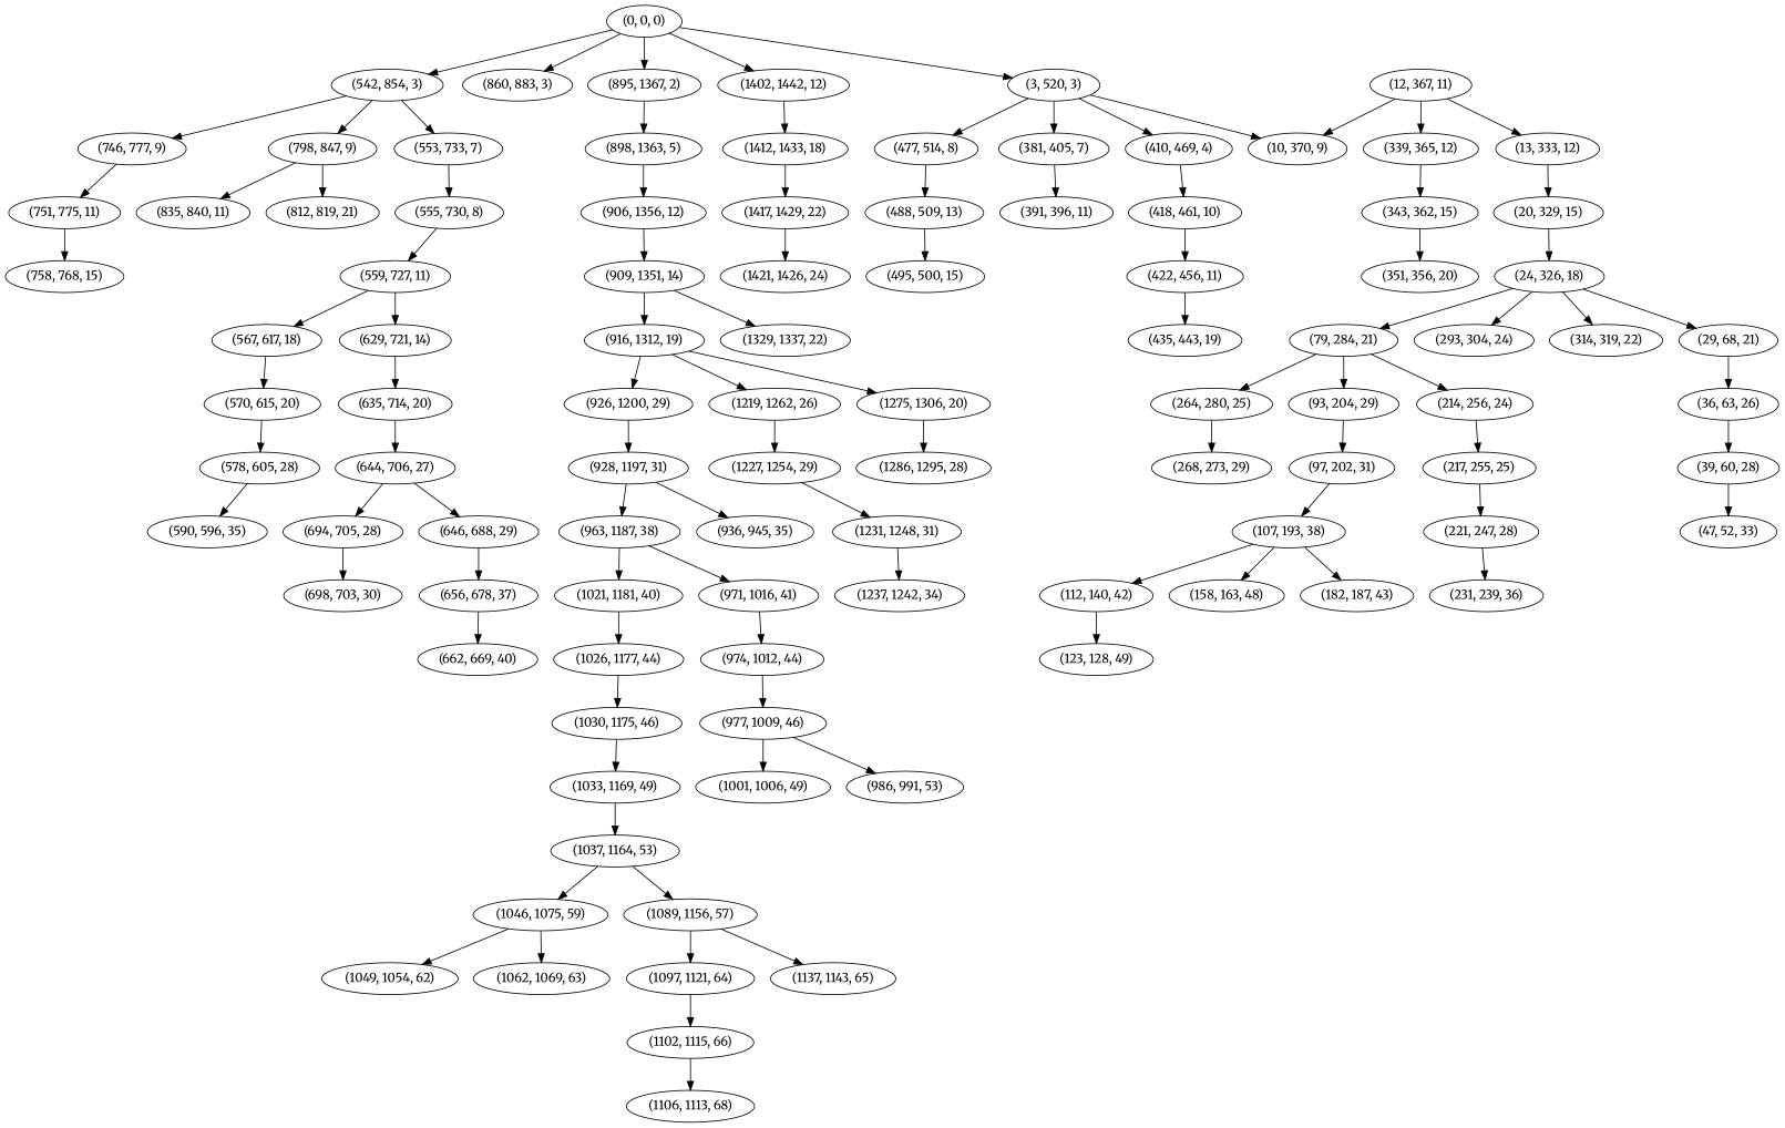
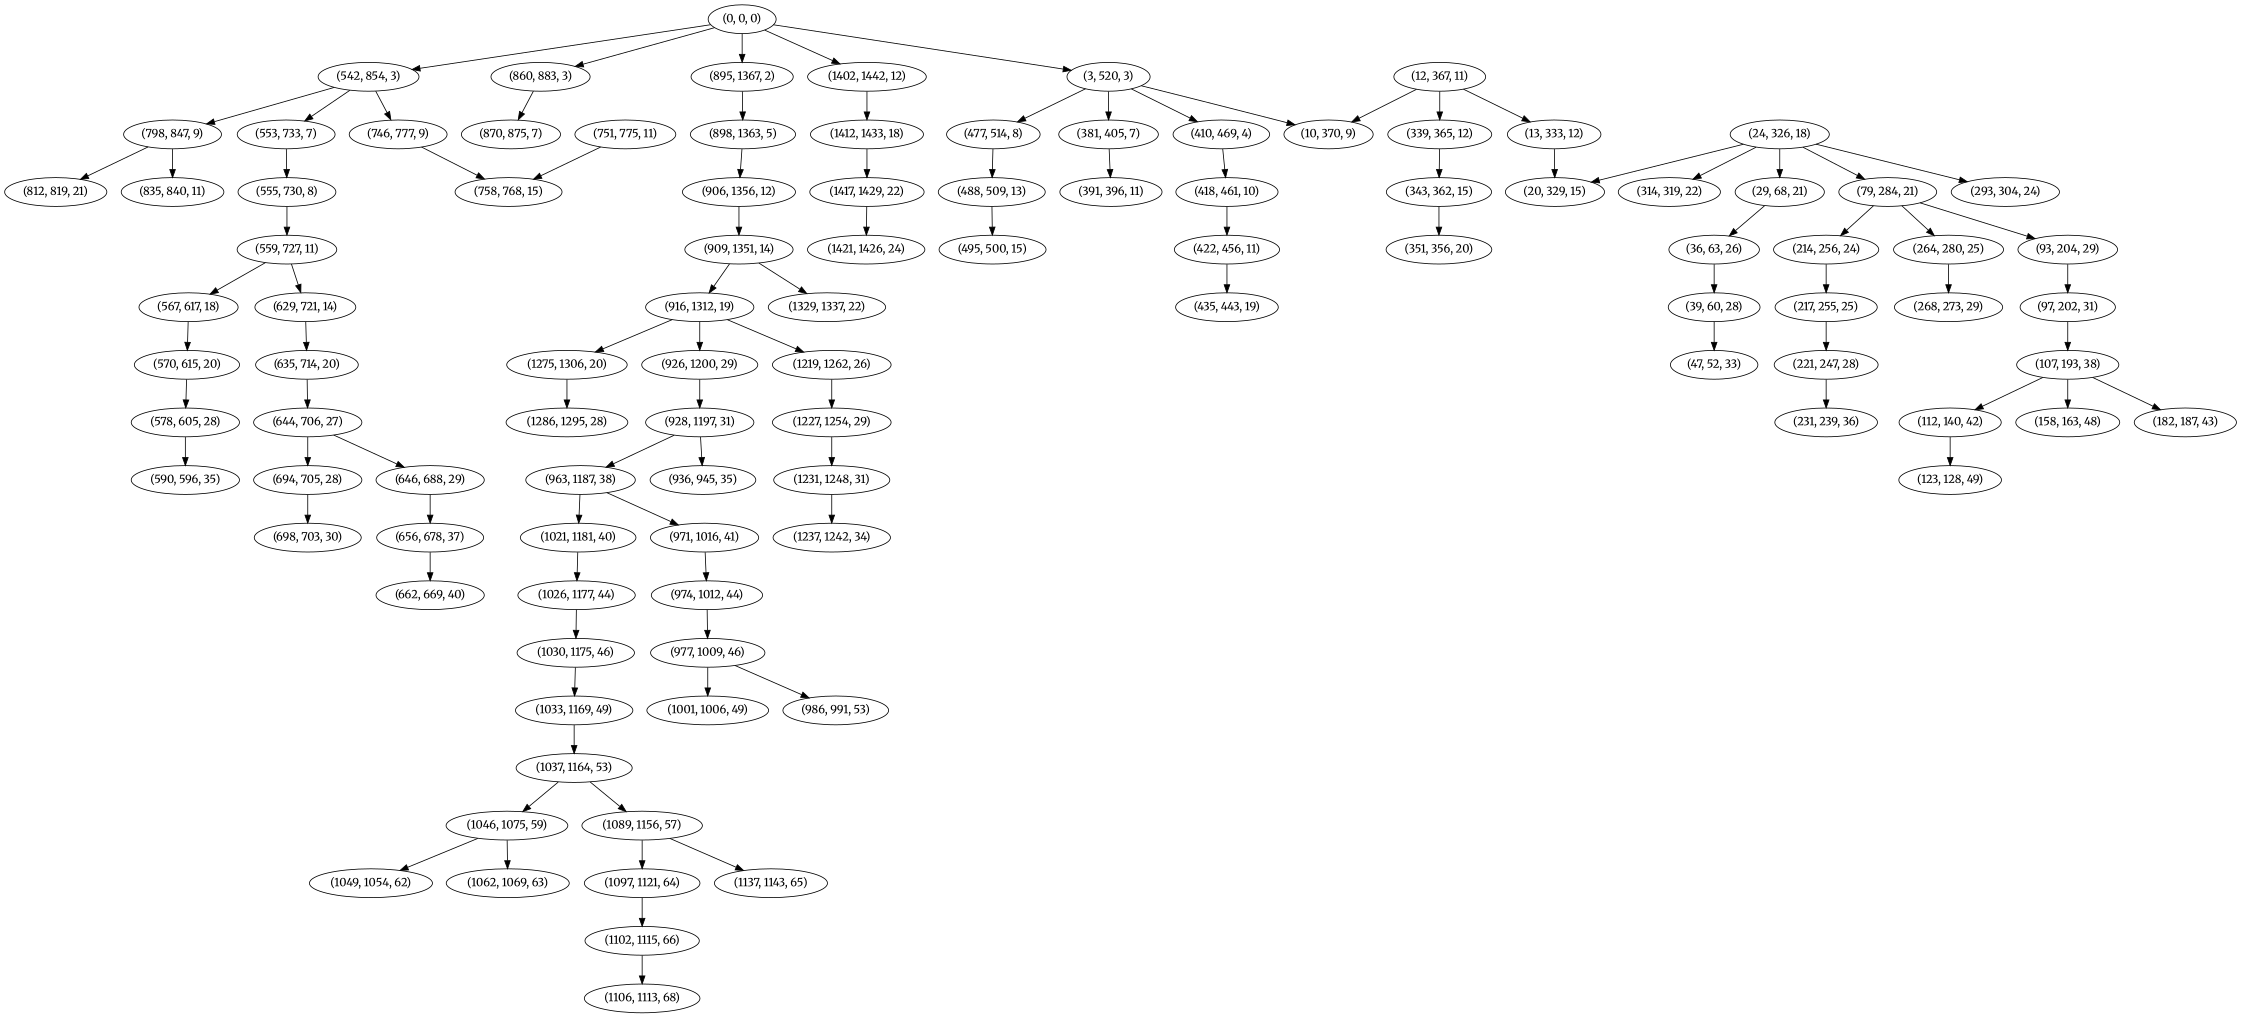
  digraph {
    fontname=Merriweather
    node [fontname=Merriweather]
    edge [fontname=Merriweather]
    "(0, 0, 0)"
    "(3, 520, 3)"
    "(542, 854, 3)"
    "(860, 883, 3)"
    "(895, 1367, 2)"
    "(1402, 1442, 12)"
    "(10, 370, 9)"
    "(381, 405, 7)"
    "(410, 469, 4)"
    "(477, 514, 8)"
    "(553, 733, 7)"
    "(746, 777, 9)"
    "(798, 847, 9)"
+   "(870, 875, 7)"
    "(898, 1363, 5)"
    "(1412, 1433, 18)"
    "(391, 396, 11)"
    "(418, 461, 10)"
    "(488, 509, 13)"
    "(12, 367, 11)"
    "(13, 333, 12)"
    "(339, 365, 12)"
    "(20, 329, 15)"
    "(343, 362, 15)"
    "(24, 326, 18)"
    "(29, 68, 21)"
    "(79, 284, 21)"
    "(293, 304, 24)"
    "(314, 319, 22)"
    "(36, 63, 26)"
    "(93, 204, 29)"
    "(214, 256, 24)"
    "(264, 280, 25)"
    "(39, 60, 28)"
    "(47, 52, 33)"
    "(97, 202, 31)"
    "(217, 255, 25)"
    "(268, 273, 29)"
    "(107, 193, 38)"
    "(112, 140, 42)"
    "(158, 163, 48)"
    "(182, 187, 43)"
    "(123, 128, 49)"
    "(221, 247, 28)"
    "(231, 239, 36)"
    "(351, 356, 20)"
    "(422, 456, 11)"
    "(435, 443, 19)"
    "(495, 500, 15)"
    "(555, 730, 8)"
    "(751, 775, 11)"
    "(812, 819, 21)"
    "(835, 840, 11)"
    "(559, 727, 11)"
    "(567, 617, 18)"
    "(629, 721, 14)"
    "(570, 615, 20)"
    "(635, 714, 20)"
    "(578, 605, 28)"
    "(590, 596, 35)"
    "(644, 706, 27)"
    "(646, 688, 29)"
    "(694, 705, 28)"
    "(656, 678, 37)"
    "(698, 703, 30)"
    "(662, 669, 40)"
    "(758, 768, 15)"
    "(906, 1356, 12)"
    "(909, 1351, 14)"
    "(916, 1312, 19)"
    "(1329, 1337, 22)"
    "(926, 1200, 29)"
    "(1219, 1262, 26)"
    "(1275, 1306, 20)"
    "(928, 1197, 31)"
    "(1227, 1254, 29)"
    "(1286, 1295, 28)"
    "(936, 945, 35)"
    "(963, 1187, 38)"
    "(971, 1016, 41)"
    "(1021, 1181, 40)"
    "(974, 1012, 44)"
    "(1026, 1177, 44)"
    "(977, 1009, 46)"
    "(986, 991, 53)"
    "(1001, 1006, 49)"
    "(1030, 1175, 46)"
    "(1033, 1169, 49)"
    "(1037, 1164, 53)"
    "(1046, 1075, 59)"
    "(1089, 1156, 57)"
    "(1049, 1054, 62)"
    "(1062, 1069, 63)"
    "(1097, 1121, 64)"
    "(1137, 1143, 65)"
    "(1102, 1115, 66)"
    "(1106, 1113, 68)"
    "(1231, 1248, 31)"
    "(1237, 1242, 34)"
    "(1417, 1429, 22)"
    "(1421, 1426, 24)"
    "(0, 0, 0)" -> "(3, 520, 3)"
    "(0, 0, 0)" -> "(542, 854, 3)"
    "(0, 0, 0)" -> "(860, 883, 3)"
    "(0, 0, 0)" -> "(895, 1367, 2)"
    "(0, 0, 0)" -> "(1402, 1442, 12)"
    "(3, 520, 3)" -> "(10, 370, 9)"
    "(3, 520, 3)" -> "(381, 405, 7)"
    "(3, 520, 3)" -> "(410, 469, 4)"
    "(3, 520, 3)" -> "(477, 514, 8)"
    "(542, 854, 3)" -> "(553, 733, 7)"
    "(542, 854, 3)" -> "(746, 777, 9)"
    "(542, 854, 3)" -> "(798, 847, 9)"
+   "(860, 883, 3)" -> "(870, 875, 7)"
    "(895, 1367, 2)" -> "(898, 1363, 5)"
    "(1402, 1442, 12)" -> "(1412, 1433, 18)"
    "(381, 405, 7)" -> "(391, 396, 11)"
    "(410, 469, 4)" -> "(418, 461, 10)"
    "(477, 514, 8)" -> "(488, 509, 13)"
    "(553, 733, 7)" -> "(555, 730, 8)"
-   "(746, 777, 9)" -> "(751, 775, 11)"
+   "(746, 777, 9)" -> "(758, 768, 15)"
    "(798, 847, 9)" -> "(812, 819, 21)"
    "(798, 847, 9)" -> "(835, 840, 11)"
    "(898, 1363, 5)" -> "(906, 1356, 12)"
    "(1412, 1433, 18)" -> "(1417, 1429, 22)"
    "(418, 461, 10)" -> "(422, 456, 11)"
    "(488, 509, 13)" -> "(495, 500, 15)"
    "(12, 367, 11)" -> "(10, 370, 9)"
    "(12, 367, 11)" -> "(13, 333, 12)"
    "(12, 367, 11)" -> "(339, 365, 12)"
    "(13, 333, 12)" -> "(20, 329, 15)"
    "(339, 365, 12)" -> "(343, 362, 15)"
-   "(20, 329, 15)" -> "(24, 326, 18)"
+   "(24, 326, 18)" -> "(20, 329, 15)"
    "(343, 362, 15)" -> "(351, 356, 20)"
    "(24, 326, 18)" -> "(29, 68, 21)"
    "(24, 326, 18)" -> "(79, 284, 21)"
    "(24, 326, 18)" -> "(293, 304, 24)"
    "(24, 326, 18)" -> "(314, 319, 22)"
    "(29, 68, 21)" -> "(36, 63, 26)"
    "(79, 284, 21)" -> "(93, 204, 29)"
    "(79, 284, 21)" -> "(214, 256, 24)"
    "(79, 284, 21)" -> "(264, 280, 25)"
    "(36, 63, 26)" -> "(39, 60, 28)"
    "(93, 204, 29)" -> "(97, 202, 31)"
    "(214, 256, 24)" -> "(217, 255, 25)"
    "(264, 280, 25)" -> "(268, 273, 29)"
    "(39, 60, 28)" -> "(47, 52, 33)"
    "(97, 202, 31)" -> "(107, 193, 38)"
    "(217, 255, 25)" -> "(221, 247, 28)"
    "(107, 193, 38)" -> "(112, 140, 42)"
    "(107, 193, 38)" -> "(158, 163, 48)"
    "(107, 193, 38)" -> "(182, 187, 43)"
    "(112, 140, 42)" -> "(123, 128, 49)"
    "(221, 247, 28)" -> "(231, 239, 36)"
    "(422, 456, 11)" -> "(435, 443, 19)"
    "(555, 730, 8)" -> "(559, 727, 11)"
    "(751, 775, 11)" -> "(758, 768, 15)"
    "(559, 727, 11)" -> "(567, 617, 18)"
    "(559, 727, 11)" -> "(629, 721, 14)"
    "(567, 617, 18)" -> "(570, 615, 20)"
    "(629, 721, 14)" -> "(635, 714, 20)"
    "(570, 615, 20)" -> "(578, 605, 28)"
    "(635, 714, 20)" -> "(644, 706, 27)"
    "(578, 605, 28)" -> "(590, 596, 35)"
    "(644, 706, 27)" -> "(646, 688, 29)"
    "(644, 706, 27)" -> "(694, 705, 28)"
    "(646, 688, 29)" -> "(656, 678, 37)"
    "(694, 705, 28)" -> "(698, 703, 30)"
    "(656, 678, 37)" -> "(662, 669, 40)"
    "(906, 1356, 12)" -> "(909, 1351, 14)"
    "(909, 1351, 14)" -> "(916, 1312, 19)"
    "(909, 1351, 14)" -> "(1329, 1337, 22)"
    "(916, 1312, 19)" -> "(926, 1200, 29)"
    "(916, 1312, 19)" -> "(1219, 1262, 26)"
    "(916, 1312, 19)" -> "(1275, 1306, 20)"
    "(926, 1200, 29)" -> "(928, 1197, 31)"
    "(1219, 1262, 26)" -> "(1227, 1254, 29)"
    "(1275, 1306, 20)" -> "(1286, 1295, 28)"
    "(928, 1197, 31)" -> "(936, 945, 35)"
    "(928, 1197, 31)" -> "(963, 1187, 38)"
    "(1227, 1254, 29)" -> "(1231, 1248, 31)"
    "(963, 1187, 38)" -> "(971, 1016, 41)"
    "(963, 1187, 38)" -> "(1021, 1181, 40)"
    "(971, 1016, 41)" -> "(974, 1012, 44)"
    "(1021, 1181, 40)" -> "(1026, 1177, 44)"
    "(974, 1012, 44)" -> "(977, 1009, 46)"
    "(1026, 1177, 44)" -> "(1030, 1175, 46)"
    "(977, 1009, 46)" -> "(986, 991, 53)"
    "(977, 1009, 46)" -> "(1001, 1006, 49)"
    "(1030, 1175, 46)" -> "(1033, 1169, 49)"
    "(1033, 1169, 49)" -> "(1037, 1164, 53)"
    "(1037, 1164, 53)" -> "(1046, 1075, 59)"
    "(1037, 1164, 53)" -> "(1089, 1156, 57)"
    "(1046, 1075, 59)" -> "(1049, 1054, 62)"
    "(1046, 1075, 59)" -> "(1062, 1069, 63)"
    "(1089, 1156, 57)" -> "(1097, 1121, 64)"
    "(1089, 1156, 57)" -> "(1137, 1143, 65)"
    "(1097, 1121, 64)" -> "(1102, 1115, 66)"
    "(1102, 1115, 66)" -> "(1106, 1113, 68)"
    "(1231, 1248, 31)" -> "(1237, 1242, 34)"
    "(1417, 1429, 22)" -> "(1421, 1426, 24)"
  }
